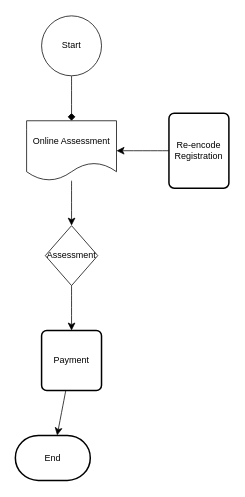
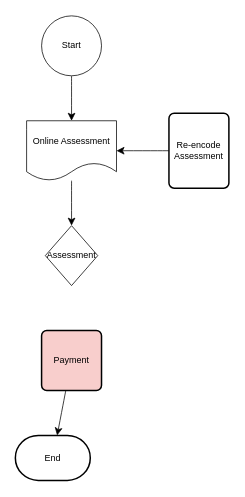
  <mxCell id="0" />
  <mxCell id="1" parent="0" />
- <mxCell id="2" value="" style="edgeStyle=none;curved=1;rounded=0;orthogonalLoop=1;jettySize=auto;html=1;fontSize=12;startSize=8;endSize=8;endArrow=diamond;" parent="1" source="3" target="5" edge="1"><mxGeometry relative="1" as="geometry" /></mxCell>
+ <mxCell id="2" value="" style="edgeStyle=none;curved=1;rounded=0;orthogonalLoop=1;jettySize=auto;html=1;fontSize=12;startSize=8;endSize=8;" parent="1" source="3" target="5" edge="1"><mxGeometry relative="1" as="geometry" /></mxCell>
  <mxCell id="3" value="Start" style="ellipse;whiteSpace=wrap;html=1;aspect=fixed;" parent="1" vertex="1"><mxGeometry x="55" y="20" width="80" height="80" as="geometry" /></mxCell>
  <mxCell id="4" value="" style="edgeStyle=none;curved=1;rounded=0;orthogonalLoop=1;jettySize=auto;html=1;fontSize=12;startSize=8;endSize=8;" parent="1" source="5" target="7" edge="1"><mxGeometry relative="1" as="geometry" /></mxCell>
  <mxCell id="5" value="Online Assessment" style="shape=document;whiteSpace=wrap;html=1;boundedLbl=1;" parent="1" vertex="1"><mxGeometry x="35" y="160" width="120" height="80" as="geometry" /></mxCell>
- <mxCell id="6" value="" style="edgeStyle=none;curved=1;rounded=0;orthogonalLoop=1;jettySize=auto;html=1;fontSize=12;startSize=8;endSize=8;" parent="1" source="7" target="9" edge="1"><mxGeometry relative="1" as="geometry" /></mxCell>
  <mxCell id="7" value="Assessment" style="rhombus;whiteSpace=wrap;html=1;" parent="1" vertex="1"><mxGeometry x="60" y="300" width="70" height="80" as="geometry" /></mxCell>
  <mxCell id="8" value="" style="edgeStyle=none;curved=1;rounded=0;orthogonalLoop=1;jettySize=auto;html=1;fontSize=12;startSize=8;endSize=8;" parent="1" source="9" target="10" edge="1"><mxGeometry relative="1" as="geometry" /></mxCell>
- <mxCell id="9" value="Payment" style="rounded=1;whiteSpace=wrap;html=1;absoluteArcSize=1;arcSize=14;strokeWidth=2;" parent="1" vertex="1"><mxGeometry x="55" y="440" width="80" height="80" as="geometry" /></mxCell>
+ <mxCell id="9" value="Payment" style="rounded=1;whiteSpace=wrap;html=1;absoluteArcSize=1;arcSize=14;strokeWidth=2;fillColor=#f8cecc;" parent="1" vertex="1"><mxGeometry x="55" y="440" width="80" height="80" as="geometry" /></mxCell>
  <mxCell id="10" value="End" style="strokeWidth=2;html=1;shape=mxgraph.flowchart.terminator;whiteSpace=wrap;" parent="1" vertex="1"><mxGeometry x="20" y="580" width="100" height="60" as="geometry" /></mxCell>
  <mxCell id="11" value="" style="edgeStyle=none;curved=1;rounded=0;orthogonalLoop=1;jettySize=auto;html=1;fontSize=12;startSize=8;endSize=8;" parent="1" source="12" target="5" edge="1"><mxGeometry relative="1" as="geometry" /></mxCell>
- <mxCell id="12" value="Re-encode&lt;div&gt;Registration&lt;/div&gt;" style="rounded=1;whiteSpace=wrap;html=1;absoluteArcSize=1;arcSize=14;strokeWidth=2;" parent="1" vertex="1"><mxGeometry x="225" y="150" width="80" height="100" as="geometry" /></mxCell>
+ <mxCell id="12" value="Re-encode&lt;div&gt;Assessment&lt;/div&gt;" style="rounded=1;whiteSpace=wrap;html=1;absoluteArcSize=1;arcSize=14;strokeWidth=2;" parent="1" vertex="1"><mxGeometry x="225" y="150" width="80" height="100" as="geometry" /></mxCell>
